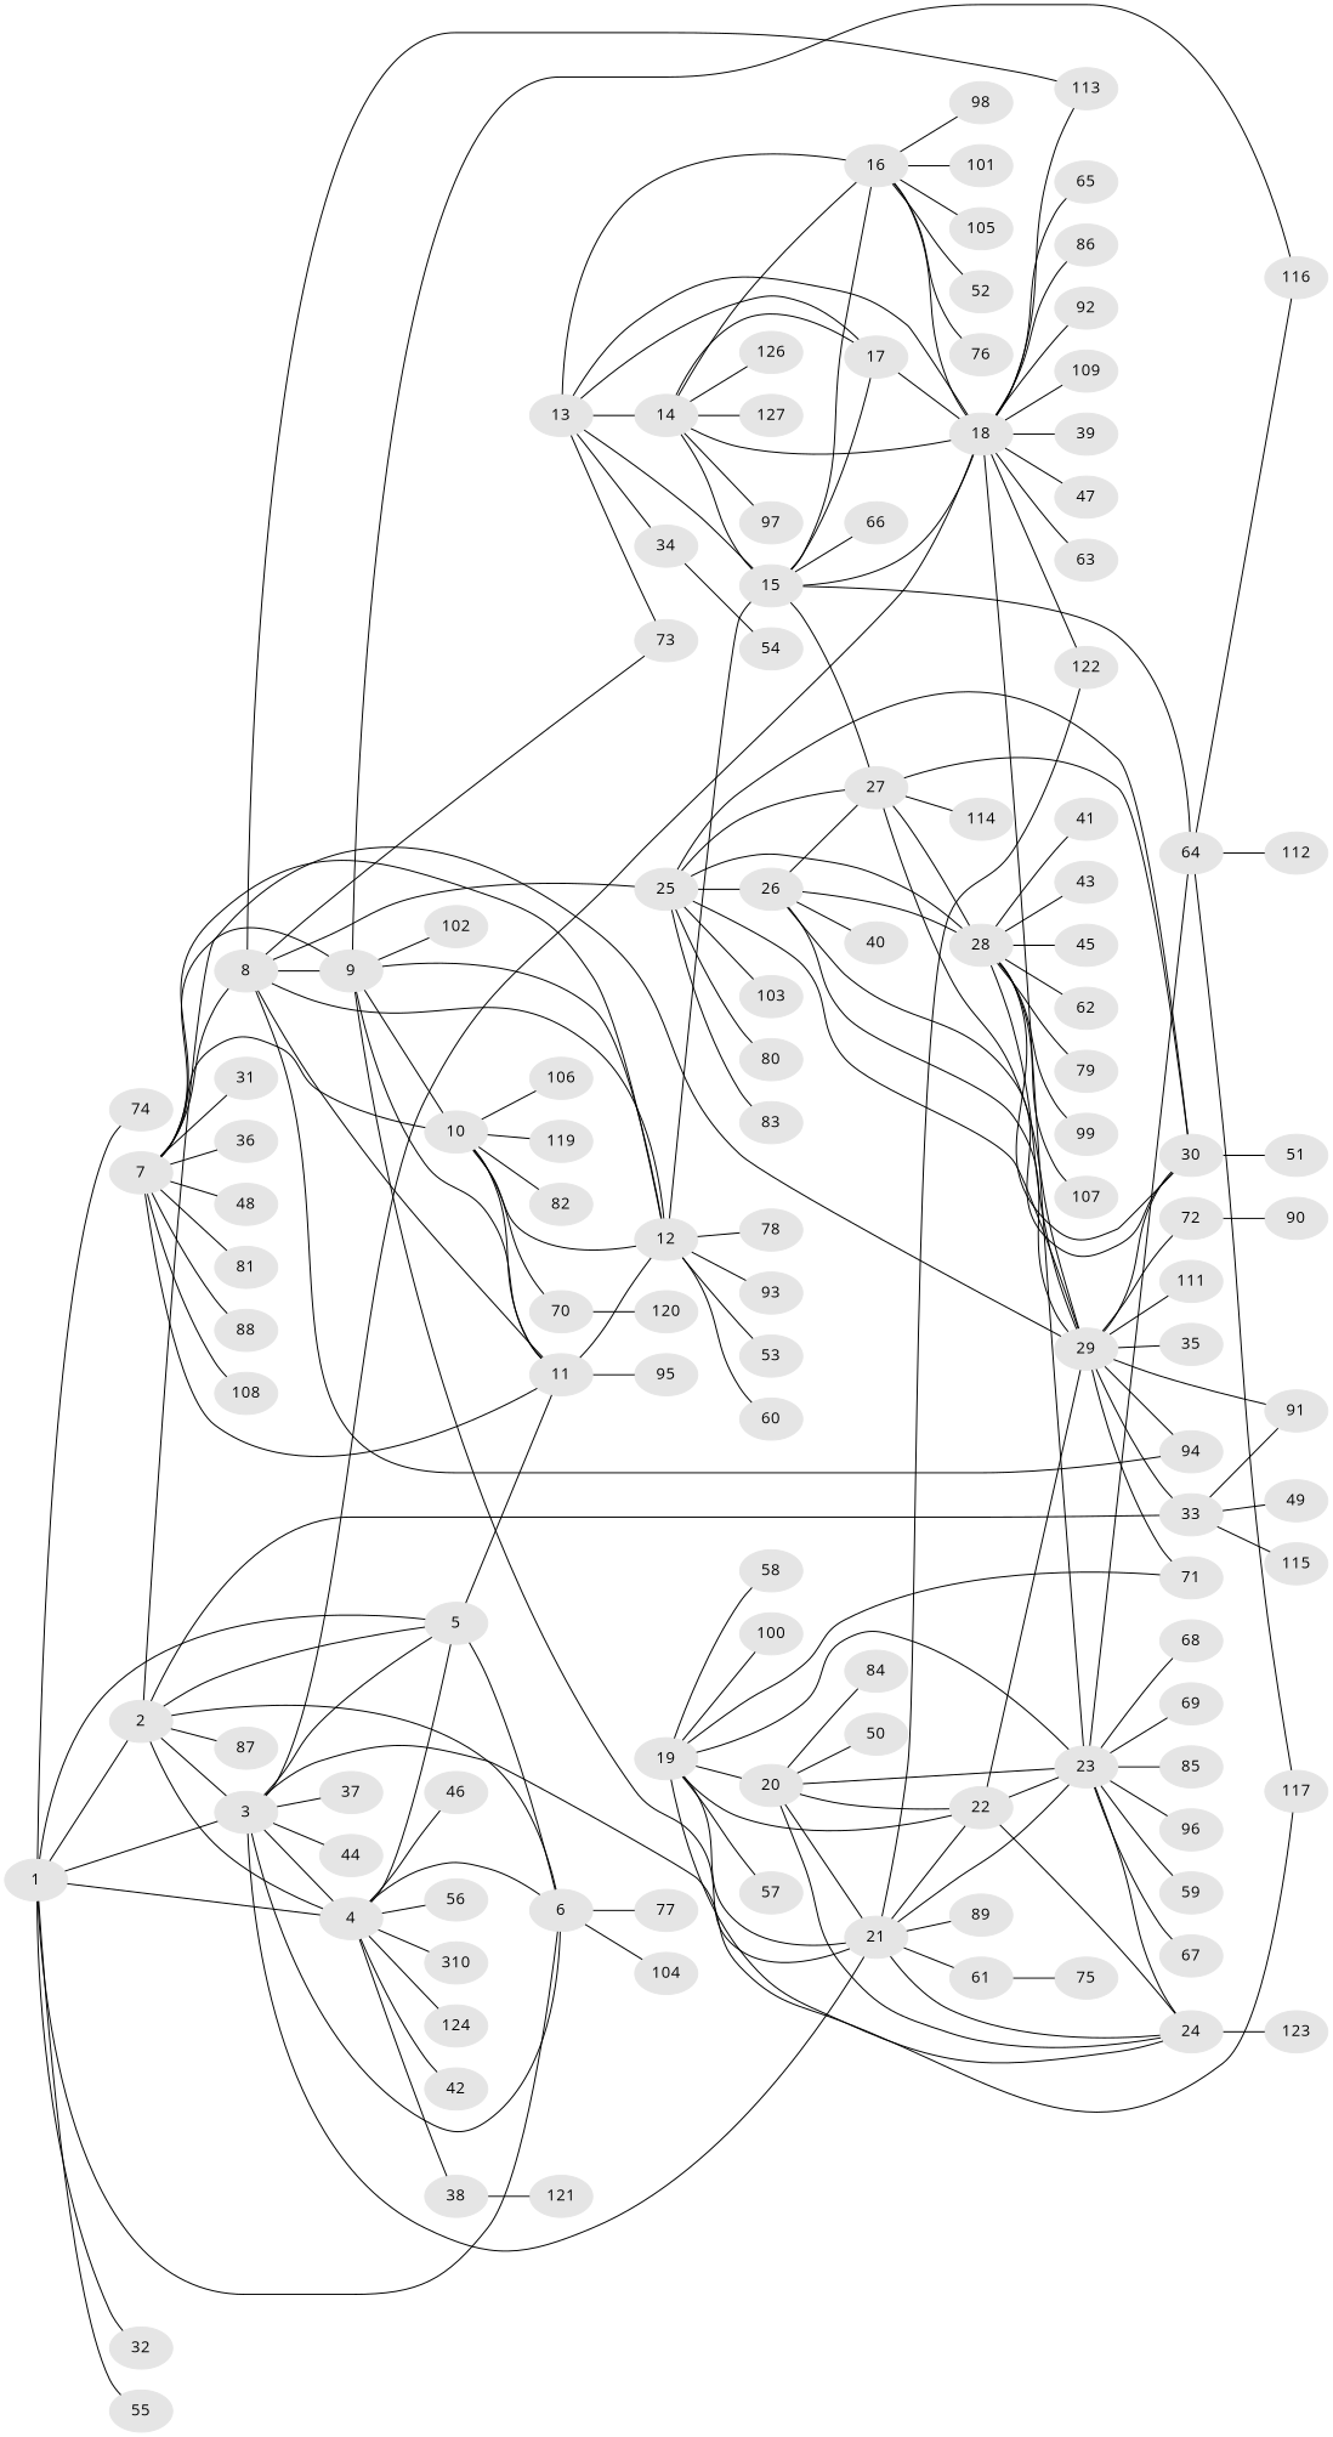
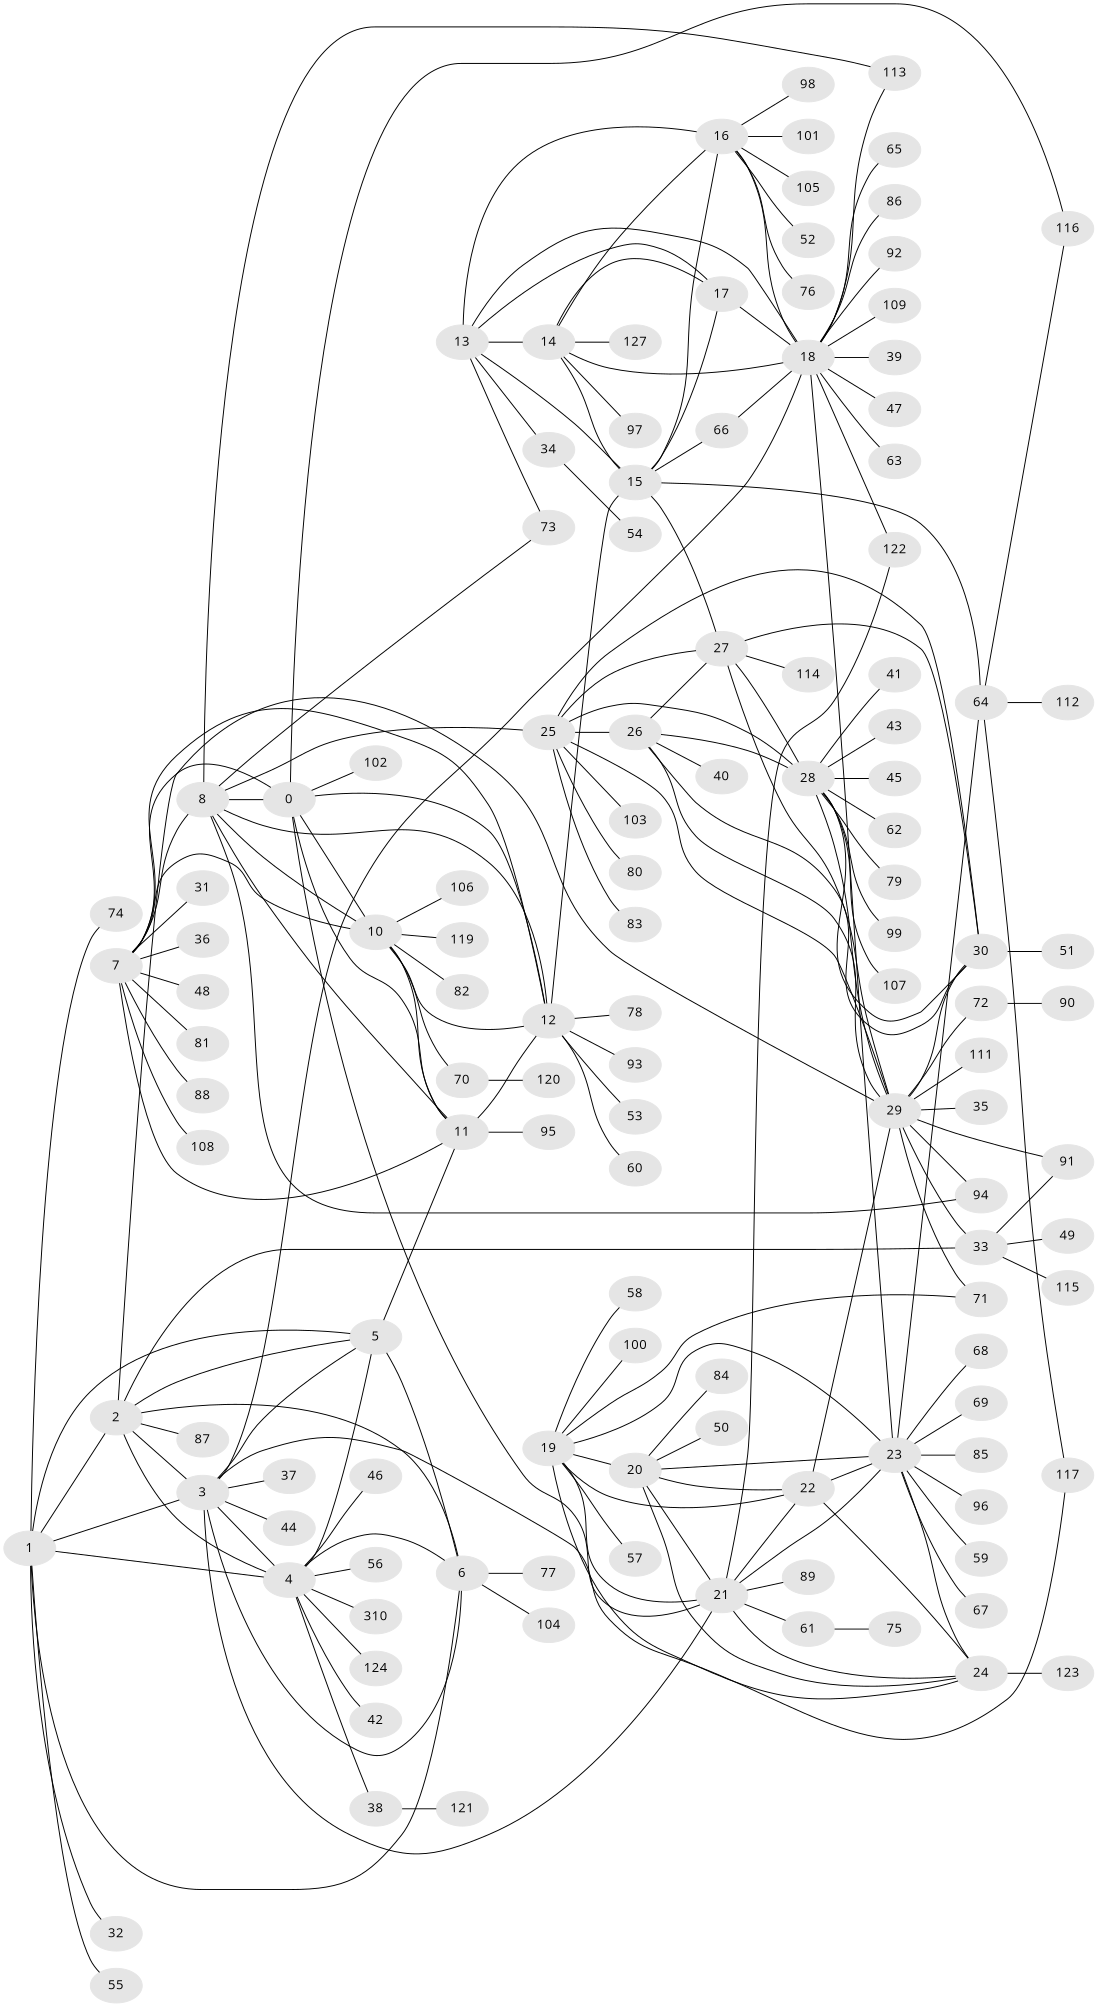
  graph {
    fontname="Open Sans"
    rankdir=LR
    node [color=gray90 fontname="Open Sans" style=filled]
    edge [fontname="Open Sans"]
    1
    2
    3
    4
    5
    6
    32
    55
    74
    29
    33
    87
    18
    21
    37
    44
    117
    38
    42
    46
    56
    n22 [label=310]
    124
    11
    77
    104
    94
    71
    30
    35
    72
    91
    111
    49
    115
    113
    23
    39
    47
    63
    65
    86
    92
    109
    122
    22
    24
    61
    89
    121
    12
    95
    7
    8
-   9
+   9 [label=0]
    10
    31
    36
    48
    81
    88
    108
    25
    73
    102
    116
    70
    82
    106
    119
    15
    53
    60
    78
    93
    27
    26
    28
    80
    83
    103
    120
    16
    17
    64
    66
    13
    14
    34
    97
-   126
    127
    52
    76
    98
    101
    105
    54
    114
    112
    59
    67
    68
    69
    85
    96
    19
    20
    57
    58
    100
    50
    84
    123
    75
    40
    41
    43
    45
    62
    79
    99
    107
    51
    90
    1 -- 2
    1 -- 3
    1 -- 4
    1 -- 5
    1 -- 6
    1 -- 32
    1 -- 55
    1 -- 74
    2 -- 3
    2 -- 4
    2 -- 5
    2 -- 6
    2 -- 29
    2 -- 33
    2 -- 87
    3 -- 4
    3 -- 5
    3 -- 6
    3 -- 18
    3 -- 21
    3 -- 37
    3 -- 44
    3 -- 117
    4 -- 5
    4 -- 6
    4 -- 38
    4 -- 42
    4 -- 46
    4 -- 56
    4 -- n22
    4 -- 124
    5 -- 6
    5 -- 11
    6 -- 77
    6 -- 104
    29 -- 33
    29 -- 94
    29 -- 71
    29 -- 30
    29 -- 35
    29 -- 72
    29 -- 91
    29 -- 111
    33 -- 91
    33 -- 49
    33 -- 115
    18 -- 113
    18 -- 23
    18 -- 39
    18 -- 47
    18 -- 63
    18 -- 65
    18 -- 86
    18 -- 92
    18 -- 109
    18 -- 122
    21 -- 23
    21 -- 122
    21 -- 22
    21 -- 24
    21 -- 61
    21 -- 89
    38 -- 121
    11 -- 12
    11 -- 95
    30 -- 51
    72 -- 90
    23 -- 24
    23 -- 64
    23 -- 59
    23 -- 67
    23 -- 68
    23 -- 69
    23 -- 85
    23 -- 96
    22 -- 29
    22 -- 23
    22 -- 24
    24 -- 123
    61 -- 75
    12 -- 15
    12 -- 53
    12 -- 60
    12 -- 78
    12 -- 93
    7 -- 11
    7 -- 12
    7 -- 8
    7 -- 9
    7 -- 10
    7 -- 31
    7 -- 36
    7 -- 48
    7 -- 81
    7 -- 88
    7 -- 108
    8 -- 11
    8 -- 94
    8 -- 113
    8 -- 12
    8 -- 9
+   8 -- 10
    8 -- 25
    8 -- 73
    9 -- 21
    9 -- 11
    9 -- 12
    9 -- 10
    9 -- 102
    9 -- 116
    10 -- 11
    10 -- 12
    10 -- 70
    10 -- 82
    10 -- 106
    10 -- 119
    25 -- 29
    25 -- 30
    25 -- 27
    25 -- 26
    25 -- 28
    25 -- 80
    25 -- 83
    25 -- 103
    70 -- 120
-   15 -- 18
+   66 -- 18
    15 -- 27
    15 -- 16
    15 -- 17
    15 -- 64
    15 -- 66
    27 -- 29
    27 -- 30
    27 -- 28
    27 -- 114
    26 -- 29
    26 -- 30
    26 -- 27
    26 -- 28
    26 -- 40
    28 -- 29
    28 -- 30
    28 -- 41
    28 -- 43
    28 -- 45
    28 -- 62
    28 -- 79
    28 -- 99
    28 -- 107
    16 -- 18
    16 -- 52
    16 -- 76
    16 -- 98
    16 -- 101
    16 -- 105
    17 -- 18
    64 -- 117
    64 -- 116
    64 -- 112
    13 -- 18
    13 -- 73
    13 -- 15
    13 -- 16
    13 -- 17
    13 -- 14
    13 -- 34
    14 -- 18
    14 -- 15
    14 -- 16
    14 -- 17
    14 -- 97
-   14 -- 126
    14 -- 127
    34 -- 54
    19 -- 21
    19 -- 71
    19 -- 23
    19 -- 22
    19 -- 24
    19 -- 20
    19 -- 57
    19 -- 58
    19 -- 100
    20 -- 21
    20 -- 23
    20 -- 22
    20 -- 24
    20 -- 50
    20 -- 84
  }
